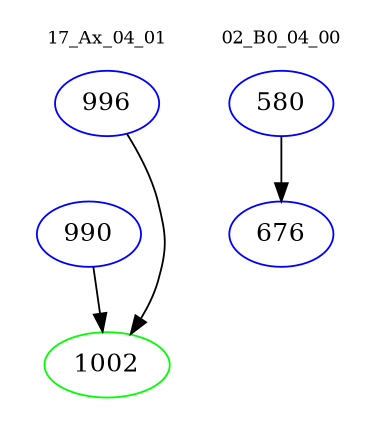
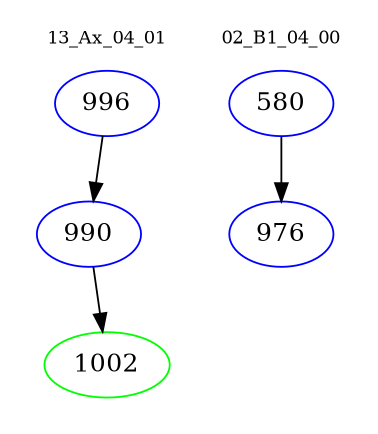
  digraph {
    node [color=blue]
    edge [color=black]
    n1 [label=996]
    n2 [label=990]
    n3 [color=green label=1002]
    n4 [label=580]
-   n5 [label=676]
+   n5 [label=976]
    subgraph cluster_1 {
      color=white
      fontsize=10
-     label="17_Ax_04_01"
+     label="13_Ax_04_01"
      n1
      n2
      n3
    }
    subgraph cluster_2 {
      color=white
      fontsize=10
-     label="02_B0_04_00"
+     label="02_B1_04_00"
      n4
      n5
    }
-   n1 -> n3
+   n1 -> n2
    n2 -> n3
    n4 -> n5
  }
